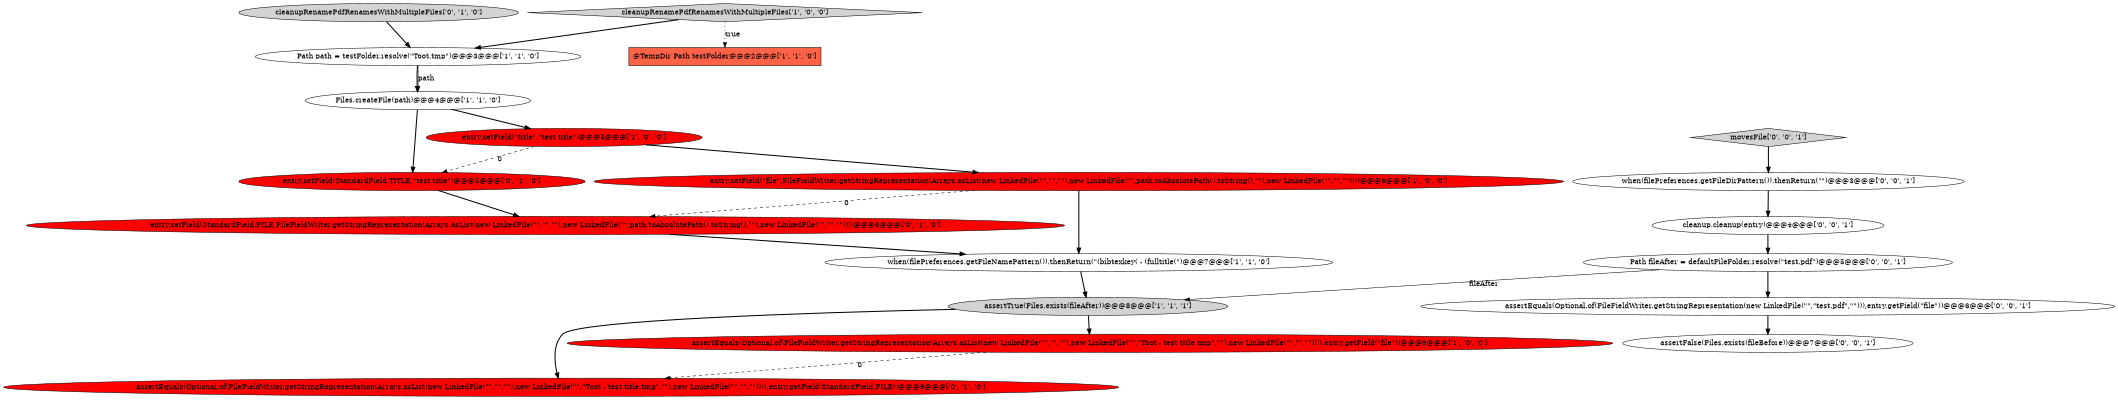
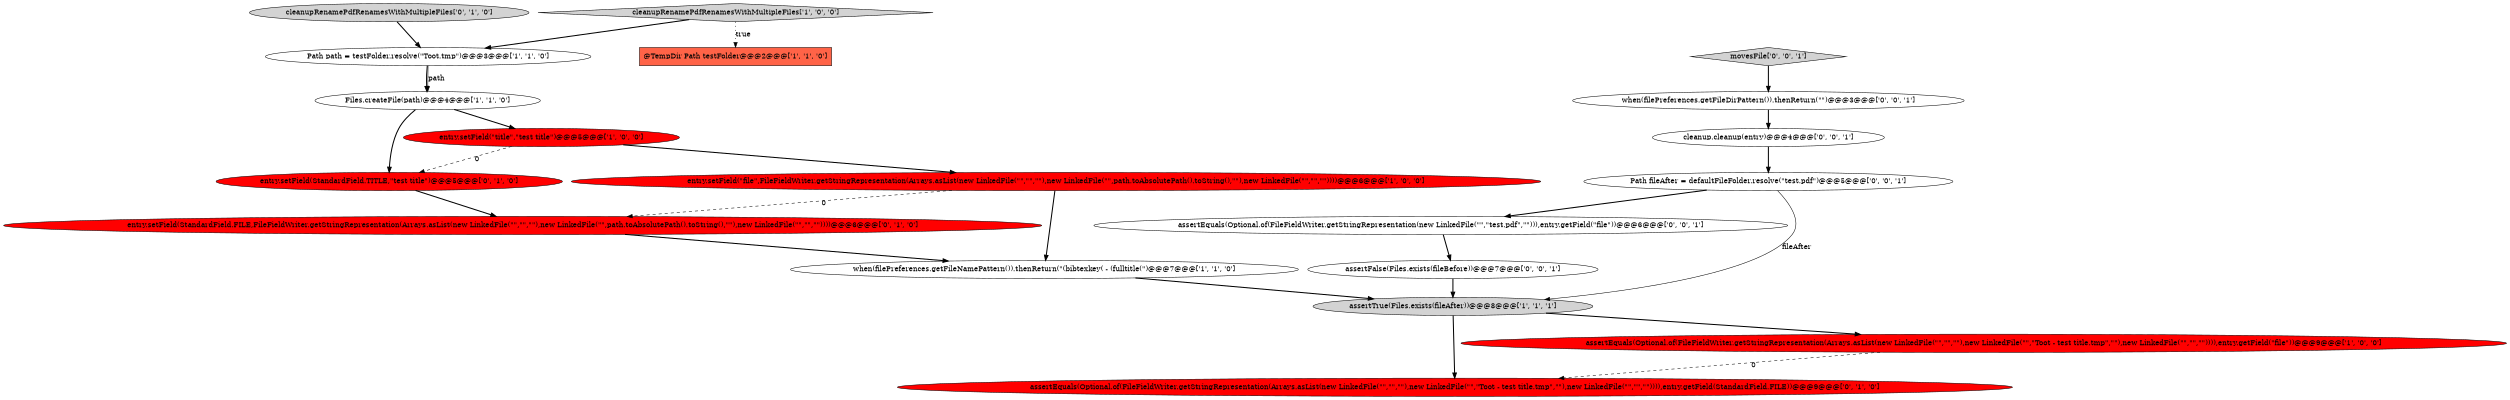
  digraph {
    node [fillcolor=white shape=ellipse style=filled]
    edge [style=bold]
    n1 [label="assertEquals(Optional.of(FileFieldWriter.getStringRepresentation(new LinkedFile(\"\",\"test.pdf\",\"\"))),entry.getField(\"file\"))@@@6@@@['0', '0', '1']"]
    n2 [label="assertFalse(Files.exists(fileBefore))@@@7@@@['0', '0', '1']"]
    n3 [fillcolor=lightgray label="assertTrue(Files.exists(fileAfter))@@@8@@@['1', '1', '1']"]
    n4 [fillcolor=red label="entry.setField(StandardField.TITLE,\"test title\")@@@5@@@['0', '1', '0']"]
    n5 [fillcolor=red label="entry.setField(StandardField.FILE,FileFieldWriter.getStringRepresentation(Arrays.asList(new LinkedFile(\"\",\"\",\"\"),new LinkedFile(\"\",path.toAbsolutePath().toString(),\"\"),new LinkedFile(\"\",\"\",\"\"))))@@@6@@@['0', '1', '0']"]
    n6 [label="when(filePreferences.getFileNamePattern()).thenReturn(\"(bibtexkey( - (fulltitle(\")@@@7@@@['1', '1', '0']"]
    n7 [fillcolor=red label="assertEquals(Optional.of(FileFieldWriter.getStringRepresentation(Arrays.asList(new LinkedFile(\"\",\"\",\"\"),new LinkedFile(\"\",\"Toot - test title.tmp\",\"\"),new LinkedFile(\"\",\"\",\"\")))),entry.getField(StandardField.FILE))@@@9@@@['0', '1', '0']"]
    n8 [label="Path path = testFolder.resolve(\"Toot.tmp\")@@@3@@@['1', '1', '0']"]
    n9 [label="Files.createFile(path)@@@4@@@['1', '1', '0']"]
    n10 [fillcolor=red label="entry.setField(\"title\",\"test title\")@@@5@@@['1', '0', '0']"]
    n11 [fillcolor=red label="entry.setField(\"file\",FileFieldWriter.getStringRepresentation(Arrays.asList(new LinkedFile(\"\",\"\",\"\"),new LinkedFile(\"\",path.toAbsolutePath().toString(),\"\"),new LinkedFile(\"\",\"\",\"\"))))@@@6@@@['1', '0', '0']"]
    n12 [fillcolor=tomato label="@TempDir Path testFolder@@@2@@@['1', '1', '0']" shape=box]
    n13 [label="when(filePreferences.getFileDirPattern()).thenReturn(\"\")@@@3@@@['0', '0', '1']"]
    n14 [label="cleanup.cleanup(entry)@@@4@@@['0', '0', '1']"]
    n15 [label="Path fileAfter = defaultFileFolder.resolve(\"test.pdf\")@@@5@@@['0', '0', '1']"]
    n16 [fillcolor=red label="assertEquals(Optional.of(FileFieldWriter.getStringRepresentation(Arrays.asList(new LinkedFile(\"\",\"\",\"\"),new LinkedFile(\"\",\"Toot - test title.tmp\",\"\"),new LinkedFile(\"\",\"\",\"\")))),entry.getField(\"file\"))@@@9@@@['1', '0', '0']"]
    n17 [fillcolor=lightgray label="cleanupRenamePdfRenamesWithMultipleFiles['0', '1', '0']"]
    n18 [fillcolor=lightgray label="movesFile['0', '0', '1']" shape=diamond]
    n19 [fillcolor=lightgray label="cleanupRenamePdfRenamesWithMultipleFiles['1', '0', '0']" shape=diamond]
    n1 -> n2
+   n2 -> n3
    n3 -> n7
    n3 -> n16
    n4 -> n5
    n5 -> n6
    n6 -> n3
    n8 -> n9
    n8 -> n9 [label=path style=solid]
    n9 -> n4
    n9 -> n10
    n10 -> n4 [label=0 style=dashed]
    n10 -> n11
    n11 -> n5 [label=0 style=dashed]
    n11 -> n6
    n13 -> n14
    n14 -> n15
    n15 -> n1
    n15 -> n3 [label=fileAfter style=solid]
    n16 -> n7 [label=0 style=dashed]
    n17 -> n8
    n18 -> n13
    n19 -> n8
    n19 -> n12 [label=true style=dotted]
  }
